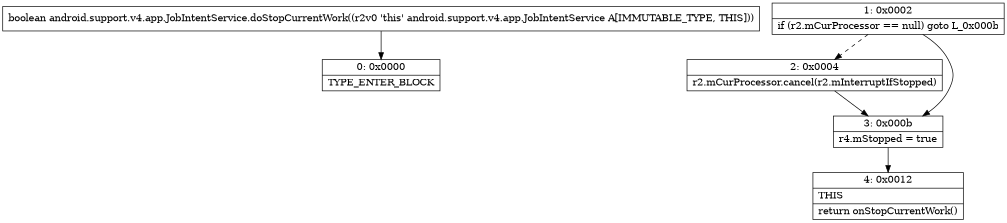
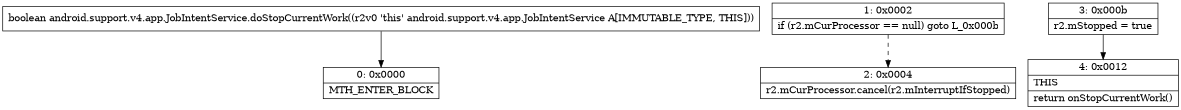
  digraph {
    node [shape=record]
-   n1 [label="{0\:\ 0x0000|TYPE_ENTER_BLOCK\l}"]
+   n1 [label="{0\:\ 0x0000|MTH_ENTER_BLOCK\l}"]
    n2 [label="{1\:\ 0x0002|if (r2.mCurProcessor == null) goto L_0x000b\l}"]
    n3 [label="{2\:\ 0x0004|r2.mCurProcessor.cancel(r2.mInterruptIfStopped)\l}"]
-   n4 [label="{3\:\ 0x000b|r4.mStopped = true\l}"]
+   n4 [label="{3\:\ 0x000b|r2.mStopped = true\l}"]
    n5 [label="{4\:\ 0x0012|THIS\l|return onStopCurrentWork()\l}"]
    n6 [label="{boolean android.support.v4.app.JobIntentService.doStopCurrentWork((r2v0 'this' android.support.v4.app.JobIntentService A[IMMUTABLE_TYPE, THIS])) }"]
    n2 -> n3 [style=dashed]
-   n2 -> n4
-   n3 -> n4
    n4 -> n5
    n6 -> n1
  }
